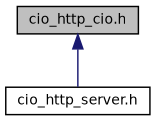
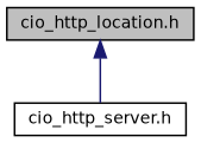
  digraph {
    fontname="DejaVu Sans"
    node [color=black fontname="DejaVu Sans" fontsize=10 shape=record style=filled]
-   n1 [fillcolor=grey75 fontcolor=black height=0.2 label="cio_http_cio.h" width=0.4]
+   n1 [fillcolor=grey75 fontcolor=black height=0.2 label="cio_http_location.h" width=0.4]
    n2 [fillcolor=white height=0.2 label="cio_http_server.h" width=0.4]
    n1 -> n2 [color=midnightblue dir=back fontname="DejaVu Sans" fontsize=10 labelfontname=Helvetica labelfontsize=10 style=solid]
  }
